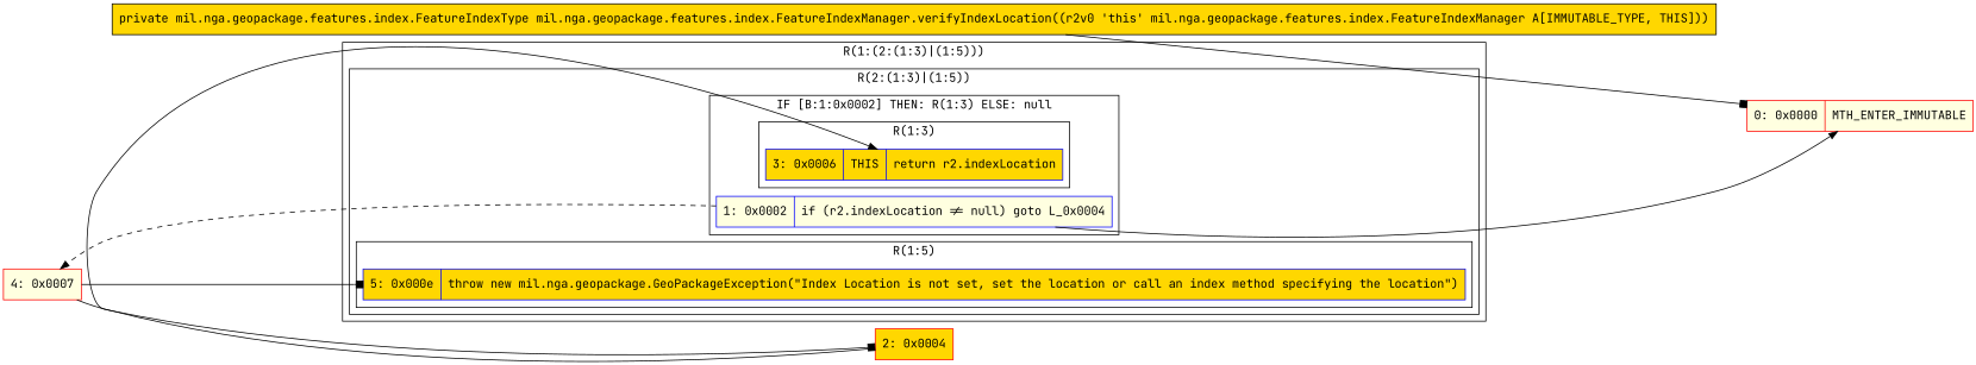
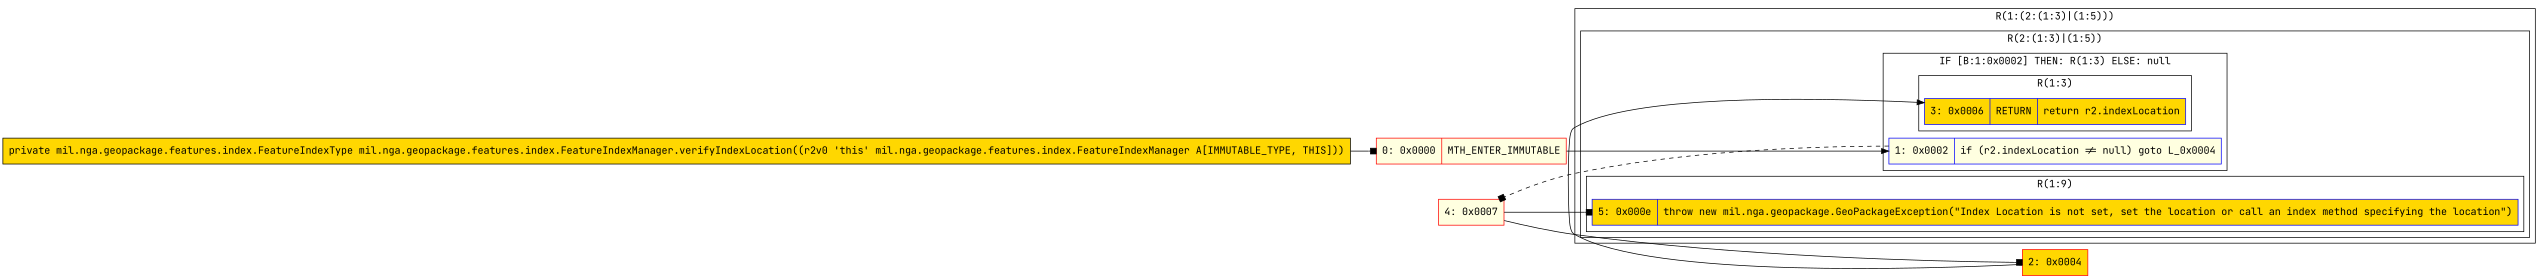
  digraph {
    fontname="JetBrains Mono"
    rankdir=LR
    node [color=blue fillcolor=gold fontname="JetBrains Mono" shape=record style=filled]
    edge [arrowhead=box fontname="JetBrains Mono"]
-   n1 [label="{3\:\ 0x0006|THIS\l|return r2.indexLocation\l}"]
+   n1 [label="{3\:\ 0x0006|RETURN\l|return r2.indexLocation\l}"]
    n2 [fillcolor=lightyellow label="{1\:\ 0x0002|if (r2.indexLocation != null) goto L_0x0004\l}"]
    n3 [label="{5\:\ 0x000e|throw new mil.nga.geopackage.GeoPackageException(\"Index Location is not set, set the location or call an index method specifying the location\")\l}"]
    n4 [color=red fillcolor=lightyellow label="{4\:\ 0x0007}"]
    n5 [color=red label="{2\:\ 0x0004}"]
    n6 [color=red fillcolor=lightyellow label="{0\:\ 0x0000|MTH_ENTER_IMMUTABLE\l}"]
    n7 [label="{private mil.nga.geopackage.features.index.FeatureIndexType mil.nga.geopackage.features.index.FeatureIndexManager.verifyIndexLocation((r2v0 'this' mil.nga.geopackage.features.index.FeatureIndexManager A[IMMUTABLE_TYPE, THIS])) }" color=""]
    subgraph cluster_1 {
      label="R(1:(2:(1:3)|(1:5)))"
      subgraph cluster_2 {
        label="R(2:(1:3)|(1:5))"
        subgraph cluster_3 {
          label="IF [B:1:0x0002] THEN: R(1:3) ELSE: null"
          n2
          subgraph cluster_4 {
            label="R(1:3)"
            n1
          }
        }
        subgraph cluster_5 {
-         label="R(1:5)"
+         label="R(1:9)"
          n3
        }
      }
    }
-   n2 -> n4 [arrowhead=normal style=dashed]
+   n2 -> n4 [style=dashed]
    n4 -> n3
    n4 -> n5
    n5 -> n1 [arrowhead=normal]
-   n2 -> n6 [arrowhead=normal]
+   n6 -> n2 [arrowhead=normal]
    n7 -> n6
  }
